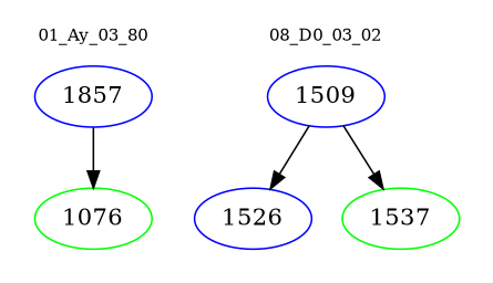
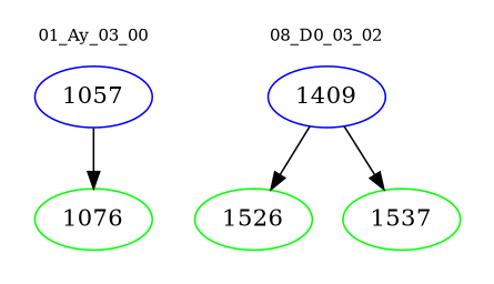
  digraph {
    node [color=blue]
    edge [color=black]
-   n1 [label=1857]
+   n1 [label=1057]
    n2 [color=green label=1076]
-   n3 [label=1509]
-   n4 [label=1526]
+   n3 [label=1409]
+   n4 [color=green label=1526]
    n5 [color=green label=1537]
    subgraph cluster_1 {
      color=white
      fontsize=10
-     label="01_Ay_03_80"
+     label="01_Ay_03_00"
      n1
      n2
    }
    subgraph cluster_2 {
      color=white
      fontsize=10
      label="08_D0_03_02"
      n3
      n4
      n5
    }
    n1 -> n2
    n3 -> n4
    n3 -> n5
  }
